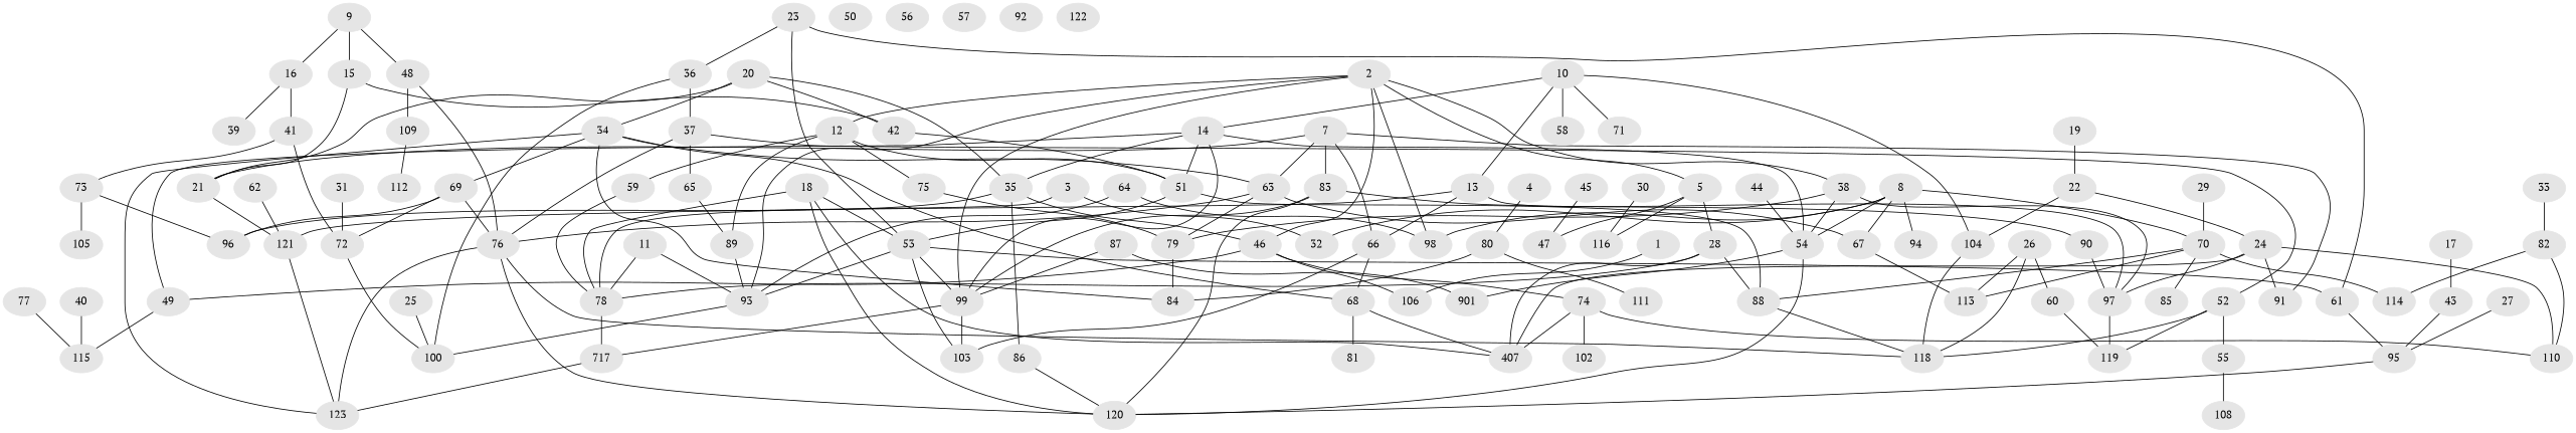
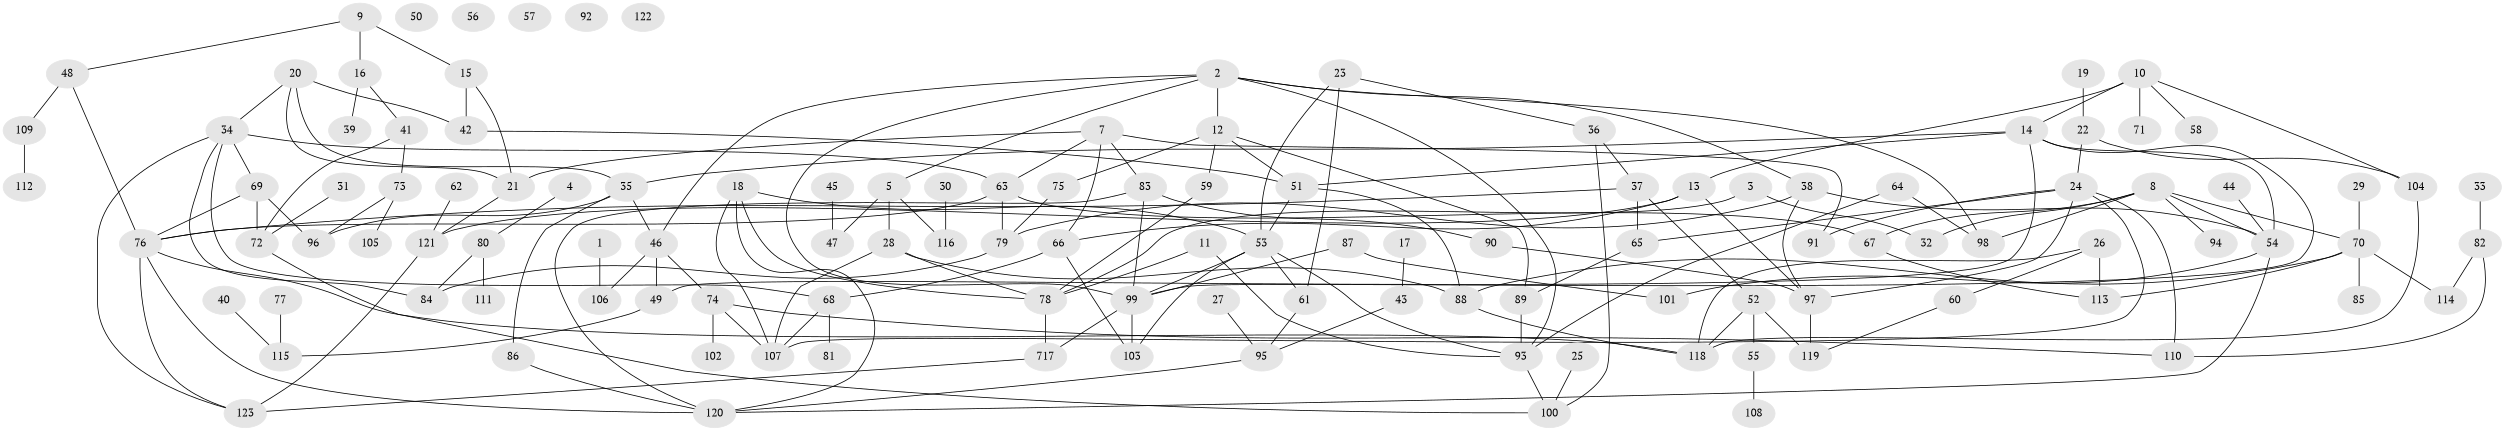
  graph {
    fontname="PT Serif"
    node [color=gray90 fontname="PT Serif" style=filled]
    edge [fontname="PT Serif"]
    1
    106
    2
    5
    12
    38
    46
    93
    98
    99
    28
    47
    116
    51
    59
    75
    89
    54
    97
    79
    49
    74
    100
    103
    n25 [label=717]
    3
    32
    78
    4
    80
    84
    111
-   107 [label=407]
+   107
    88
    15
    21
    42
    7
    63
    66
    83
    91
    121
    67
    76
    68
    120
    90
    8
    94
    70
-   101 [label=901]
+   101
    113
    85
    114
    9
    16
    48
    39
    41
    109
    10
    13
    14
    58
    71
    104
    35
    118
    11
    53
    119
    123
    86
    96
    115
    72
    73
    17
    43
    95
    18
    61
    19
    22
    24
    20
    34
    69
    65
    110
    23
    36
    37
    25
    26
    60
    27
    29
    30
    31
    33
    82
    81
    52
    55
    40
    105
    44
    45
    102
    112
    50
    108
    56
    57
    62
    64
    77
    87
    92
    122
    1 -- 106
    2 -- 5
    2 -- 12
    2 -- 38
    2 -- 46
    2 -- 93
    2 -- 98
    2 -- 99
    5 -- 28
    5 -- 47
    5 -- 116
    12 -- 51
    12 -- 59
    12 -- 75
    12 -- 89
    38 -- 54
    38 -- 97
    38 -- 79
    46 -- 106
    46 -- 49
    46 -- 74
    93 -- 100
    99 -- 103
    99 -- n25
    28 -- 78
    28 -- 107
    28 -- 88
    51 -- 88
    51 -- 53
    59 -- 78
    75 -- 79
    89 -- 93
    54 -- 120
    54 -- 101
    97 -- 119
    79 -- 84
    49 -- 115
    74 -- 107
    74 -- 110
    74 -- 102
    n25 -- 123
    3 -- 32
    3 -- 78
    78 -- n25
    4 -- 80
    80 -- 84
    80 -- 111
    88 -- 118
    15 -- 21
    15 -- 42
    21 -- 121
    42 -- 51
    7 -- 21
    7 -- 63
    7 -- 66
    7 -- 83
    7 -- 91
    63 -- 79
    63 -- 67
    63 -- 76
    66 -- 103
    66 -- 68
    83 -- 99
    83 -- 120
    83 -- 90
    121 -- 123
    67 -- 113
    76 -- 120
    76 -- 118
    76 -- 123
    68 -- 107
    68 -- 81
    90 -- 97
    8 -- 98
    8 -- 54
    8 -- 32
    8 -- 67
    8 -- 94
    8 -- 70
    70 -- 88
    70 -- 113
    70 -- 85
    70 -- 114
    9 -- 15
    9 -- 16
    9 -- 48
    16 -- 39
    16 -- 41
    48 -- 76
    48 -- 109
    41 -- 72
    41 -- 73
    109 -- 112
    10 -- 13
    10 -- 14
    10 -- 58
    10 -- 71
    10 -- 104
    13 -- 97
    13 -- 66
    13 -- 121
    14 -- 99
    14 -- 51
    14 -- 54
    14 -- 49
    14 -- 35
    104 -- 118
    35 -- 46
    35 -- 86
    35 -- 96
    11 -- 93
    11 -- 78
    53 -- 93
    53 -- 99
    53 -- 103
    53 -- 61
    86 -- 120
    72 -- 100
    73 -- 96
    73 -- 105
    17 -- 43
    43 -- 95
    95 -- 120
    18 -- 78
    18 -- 107
    18 -- 120
    18 -- 53
    61 -- 95
    19 -- 22
    22 -- 104
    22 -- 24
    24 -- 97
    24 -- 107
    24 -- 91
+   24 -- 65
    24 -- 110
    20 -- 21
    20 -- 42
    20 -- 35
    20 -- 34
    34 -- 84
    34 -- 63
    34 -- 68
    34 -- 123
    34 -- 69
    69 -- 76
    69 -- 96
    69 -- 72
    65 -- 89
    23 -- 53
    23 -- 61
    23 -- 36
    36 -- 100
    36 -- 37
    37 -- 76
    37 -- 65
    37 -- 52
    25 -- 100
    26 -- 113
    26 -- 118
    26 -- 60
    60 -- 119
    27 -- 95
    29 -- 70
    30 -- 116
    31 -- 72
    33 -- 82
    82 -- 114
    82 -- 110
    52 -- 118
    52 -- 119
    52 -- 55
    55 -- 108
    40 -- 115
    44 -- 54
    45 -- 47
    62 -- 121
    64 -- 93
    64 -- 98
    77 -- 115
    87 -- 99
    87 -- 101
  }
